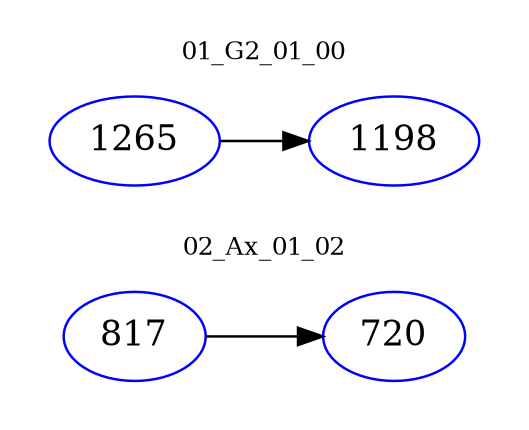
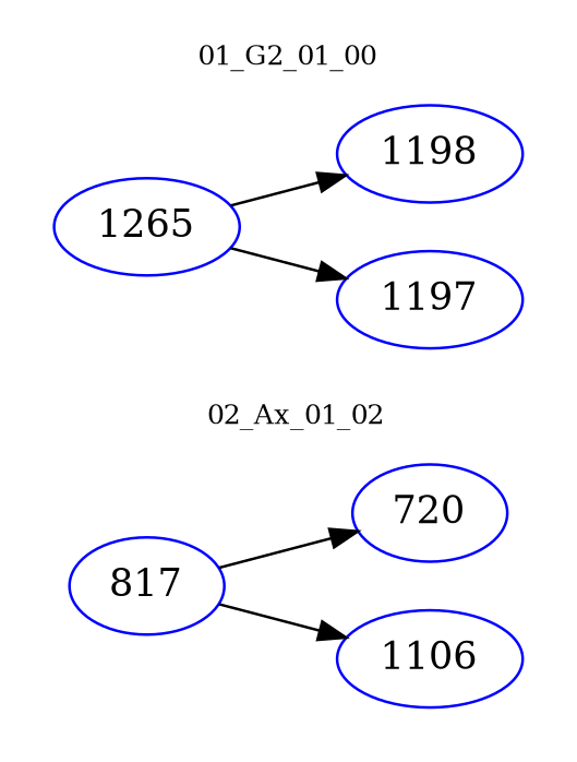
  digraph {
    rankdir=LR
    node [color=blue]
    edge [color=black]
    n1 [label=817]
+   n2 [label=1106]
    n3 [label=720]
    n4 [label=1265]
+   n5 [label=1197]
    n6 [label=1198]
    subgraph cluster_1 {
      color=white
      fontsize=10
      label="02_Ax_01_02"
      n1
+     n2
      n3
    }
    subgraph cluster_2 {
      color=white
      fontsize=10
      label="01_G2_01_00"
      n4
+     n5
      n6
    }
+   n1 -> n2
    n1 -> n3
+   n4 -> n5
    n4 -> n6
  }
